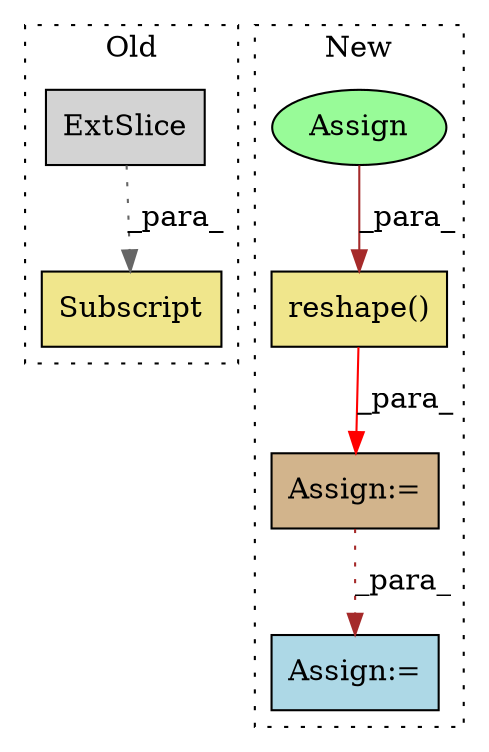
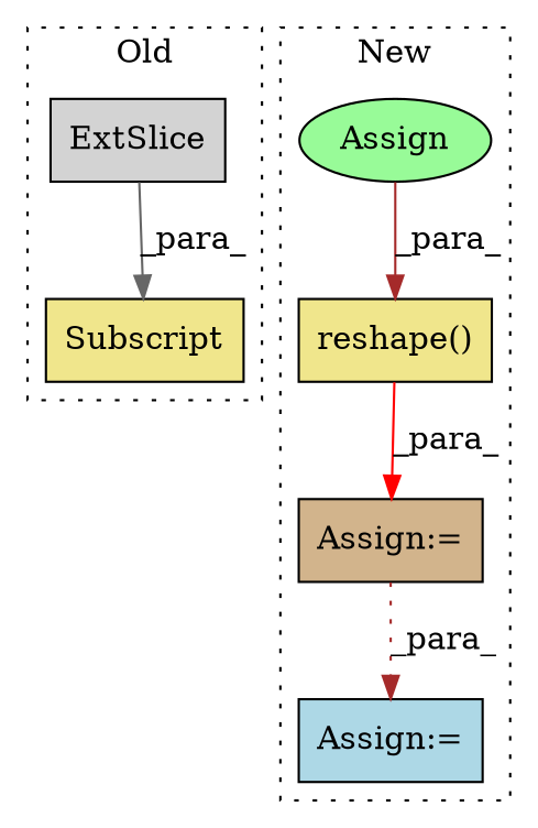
  digraph {
    node [a=68 fillcolor=khaki l=3 shape=box style=filled]
    edge [color=brown style=dotted]
    n1 [a=85 fillcolor=lightgrey l=1 label=ExtSlice s=9011]
    n2 [a=63 l="21,0" label=Subscript s="9011,0"]
    n3 [a=75 l="14,1" label="reshape()" s="11805,11827"]
    n4 [fillcolor=tan label="Assign:=" s=11802]
    n5 [a=76 fillcolor=palegreen l=2 label=Assign s=11825 shape=ellipse]
    n6 [fillcolor=lightblue label="Assign:=" s=11918]
    subgraph cluster_1 {
      label=Old
      style=dotted
      n1
      n2
    }
    subgraph cluster_2 {
      label=New
      style=dotted
      n3
      n4
      n5
      n6
    }
-   n1 -> n2 [color=gray40 label=_para_]
+   n1 -> n2 [color=gray40 label=_para_ style=solid]
    n3 -> n4 [color=red label=_para_ style=solid]
    n4 -> n6 [label=_para_]
    n5 -> n3 [label=_para_ style=solid]
  }
